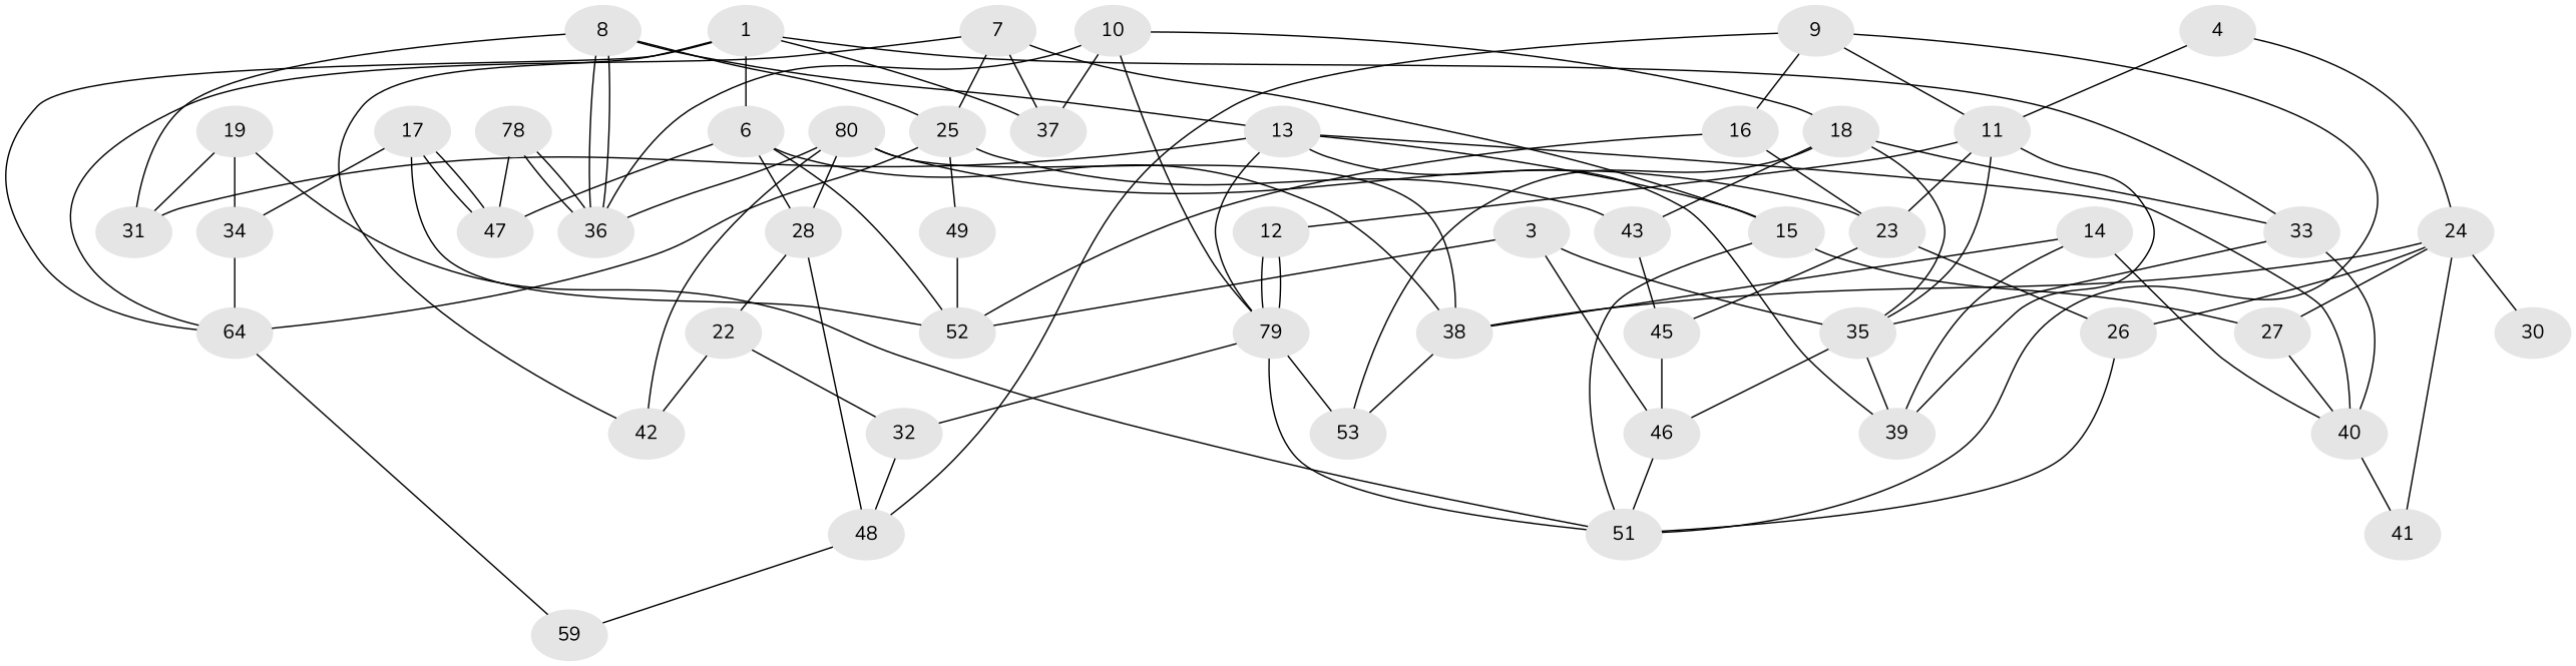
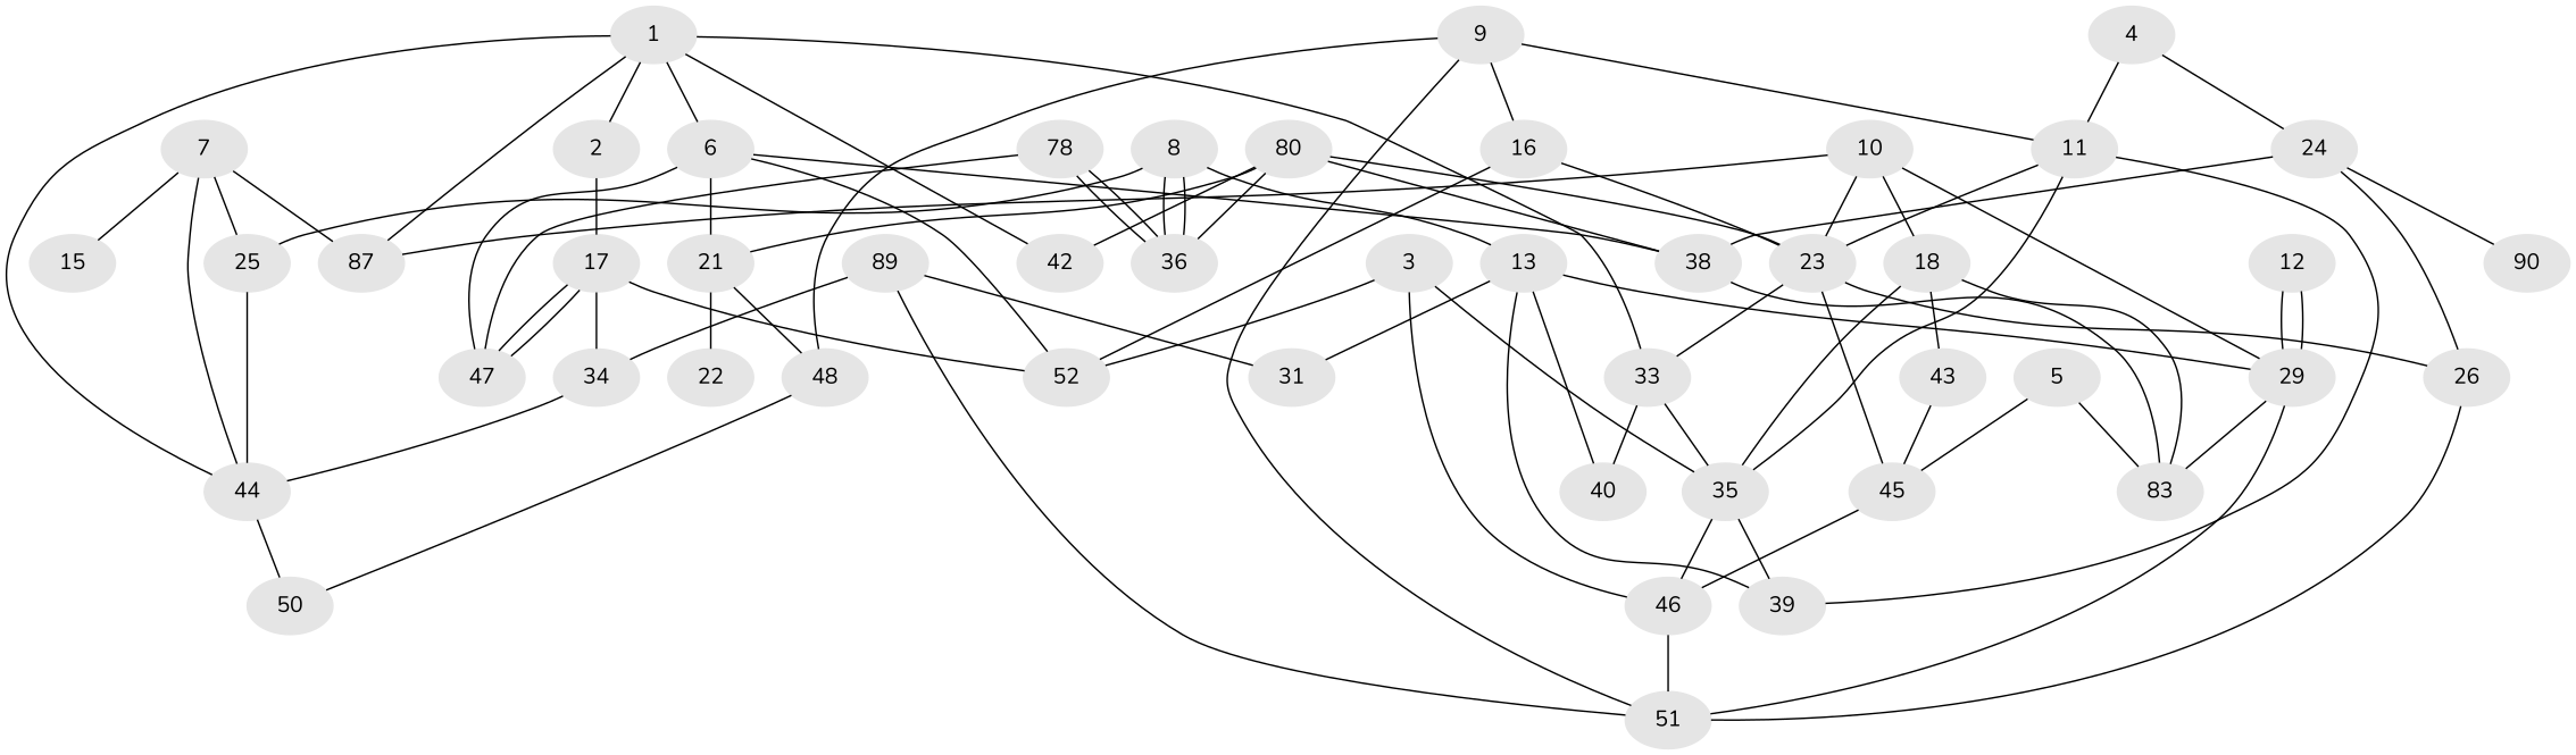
  graph {
    fontname=Nunito
    node [color=gray90 fontname=Nunito style=filled]
    edge [fontname=Nunito]
    1
+   2
    6
    33
-   37
+   37 [label=87]
    42
-   44 [label=64]
+   44
    17
    52
-   21 [label=28]
+   21
    38
    47
    35
    40
-   50 [label=59]
+   50
    34
    3
    46
    39
    51
    4
    11
    24
    12
    23
-   27
    26
-   30
-   41
+   30 [label=90]
+   5
    45
-   53
+   53 [label=83]
    48
    22
    7
    15
    25
    43
-   49
    8
    13
    31
    36
-   29 [label=79]
+   29
    9
    16
    10
    18
-   32
-   14
-   19
+   19 [label=89]
    n52 [label=80]
    n53 [label=78]
+   1 -- 2
    1 -- 6
    1 -- 33
    1 -- 37
    1 -- 42
    1 -- 44
+   2 -- 17
    6 -- 52
    6 -- 21
    6 -- 38
    6 -- 47
    33 -- 35
    33 -- 40
    44 -- 50
    17 -- 52
    17 -- 47
    17 -- 47
    17 -- 34
    21 -- 48
    21 -- 22
    38 -- 53
    35 -- 46
    35 -- 39
-   40 -- 41
    34 -- 44
    3 -- 52
    3 -- 35
    3 -- 46
    46 -- 51
    4 -- 11
    4 -- 24
    11 -- 35
    11 -- 39
-   11 -- 12
    11 -- 23
    24 -- 38
-   24 -- 27
    24 -- 26
    24 -- 30
-   24 -- 41
    12 -- 29
    12 -- 29
    23 -- 26
    23 -- 45
-   27 -- 40
    26 -- 51
+   5 -- 45
+   5 -- 53
    45 -- 46
    48 -- 50
-   22 -- 42
-   22 -- 32
    7 -- 37
    7 -- 44
    7 -- 15
    7 -- 25
-   15 -- 51
-   15 -- 27
    25 -- 44
-   25 -- 43
-   25 -- 49
    43 -- 45
-   49 -- 52
    8 -- 25
    8 -- 13
-   8 -- 31
    8 -- 36
    8 -- 36
    13 -- 40
    13 -- 39
-   13 -- 15
    13 -- 31
    13 -- 29
    29 -- 51
    29 -- 53
-   29 -- 32
    9 -- 51
    9 -- 11
    9 -- 48
    9 -- 16
    16 -- 52
    16 -- 23
    10 -- 37
-   10 -- 36
+   10 -- 23
    10 -- 29
    10 -- 18
-   18 -- 33
+   23 -- 33
    18 -- 35
    18 -- 53
    18 -- 43
-   32 -- 48
-   14 -- 38
-   14 -- 40
-   14 -- 39
    19 -- 34
    19 -- 51
    19 -- 31
    n52 -- 42
    n52 -- 21
    n52 -- 38
    n52 -- 23
    n52 -- 36
    n53 -- 47
    n53 -- 36
    n53 -- 36
  }
